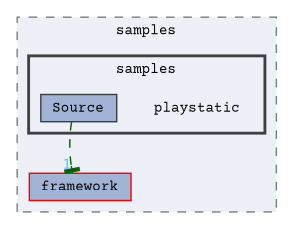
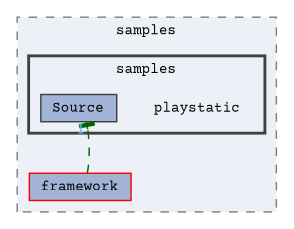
  digraph {
    compound=true
    fontname="Courier Prime"
    node [fontname="Courier Prime" fontsize=10 shape=box fillcolor="#a2b4d6" style=filled]
    n1 [height=0.2 label=playstatic shape=plaintext width=0.4 fillcolor="" style=""]
    n2 [color=grey25 height=0.2 label=Source width=0.4]
    n3 [color=red height=0.2 label=framework width=0.4]
    subgraph cluster_1 {
      bgcolor="#edf0f7"
      fontsize=10
      label=samples
      pencolor=grey50
      style="filled,dashed"
      n3
      subgraph cluster_2 {
        bgcolor="#edf0f7"
        fontsize=10
        pencolor=grey25
        style="filled,bold"
        n1
        n2
      }
    }
-   n2 -> n3 [color=darkgreen fontcolor=steelblue1 fontname="Courier Prime" fontsize=10 headlabel=1 labeldistance=1.5 labelfontname=Helvetica labelfontsize=10 style=dashed arrowhead=tee]
+   n3 -> n2 [color=darkgreen fontcolor=steelblue1 fontname="Courier Prime" fontsize=10 headlabel=1 labeldistance=1.5 labelfontname=Helvetica labelfontsize=10 style=dashed arrowhead=tee]
  }
